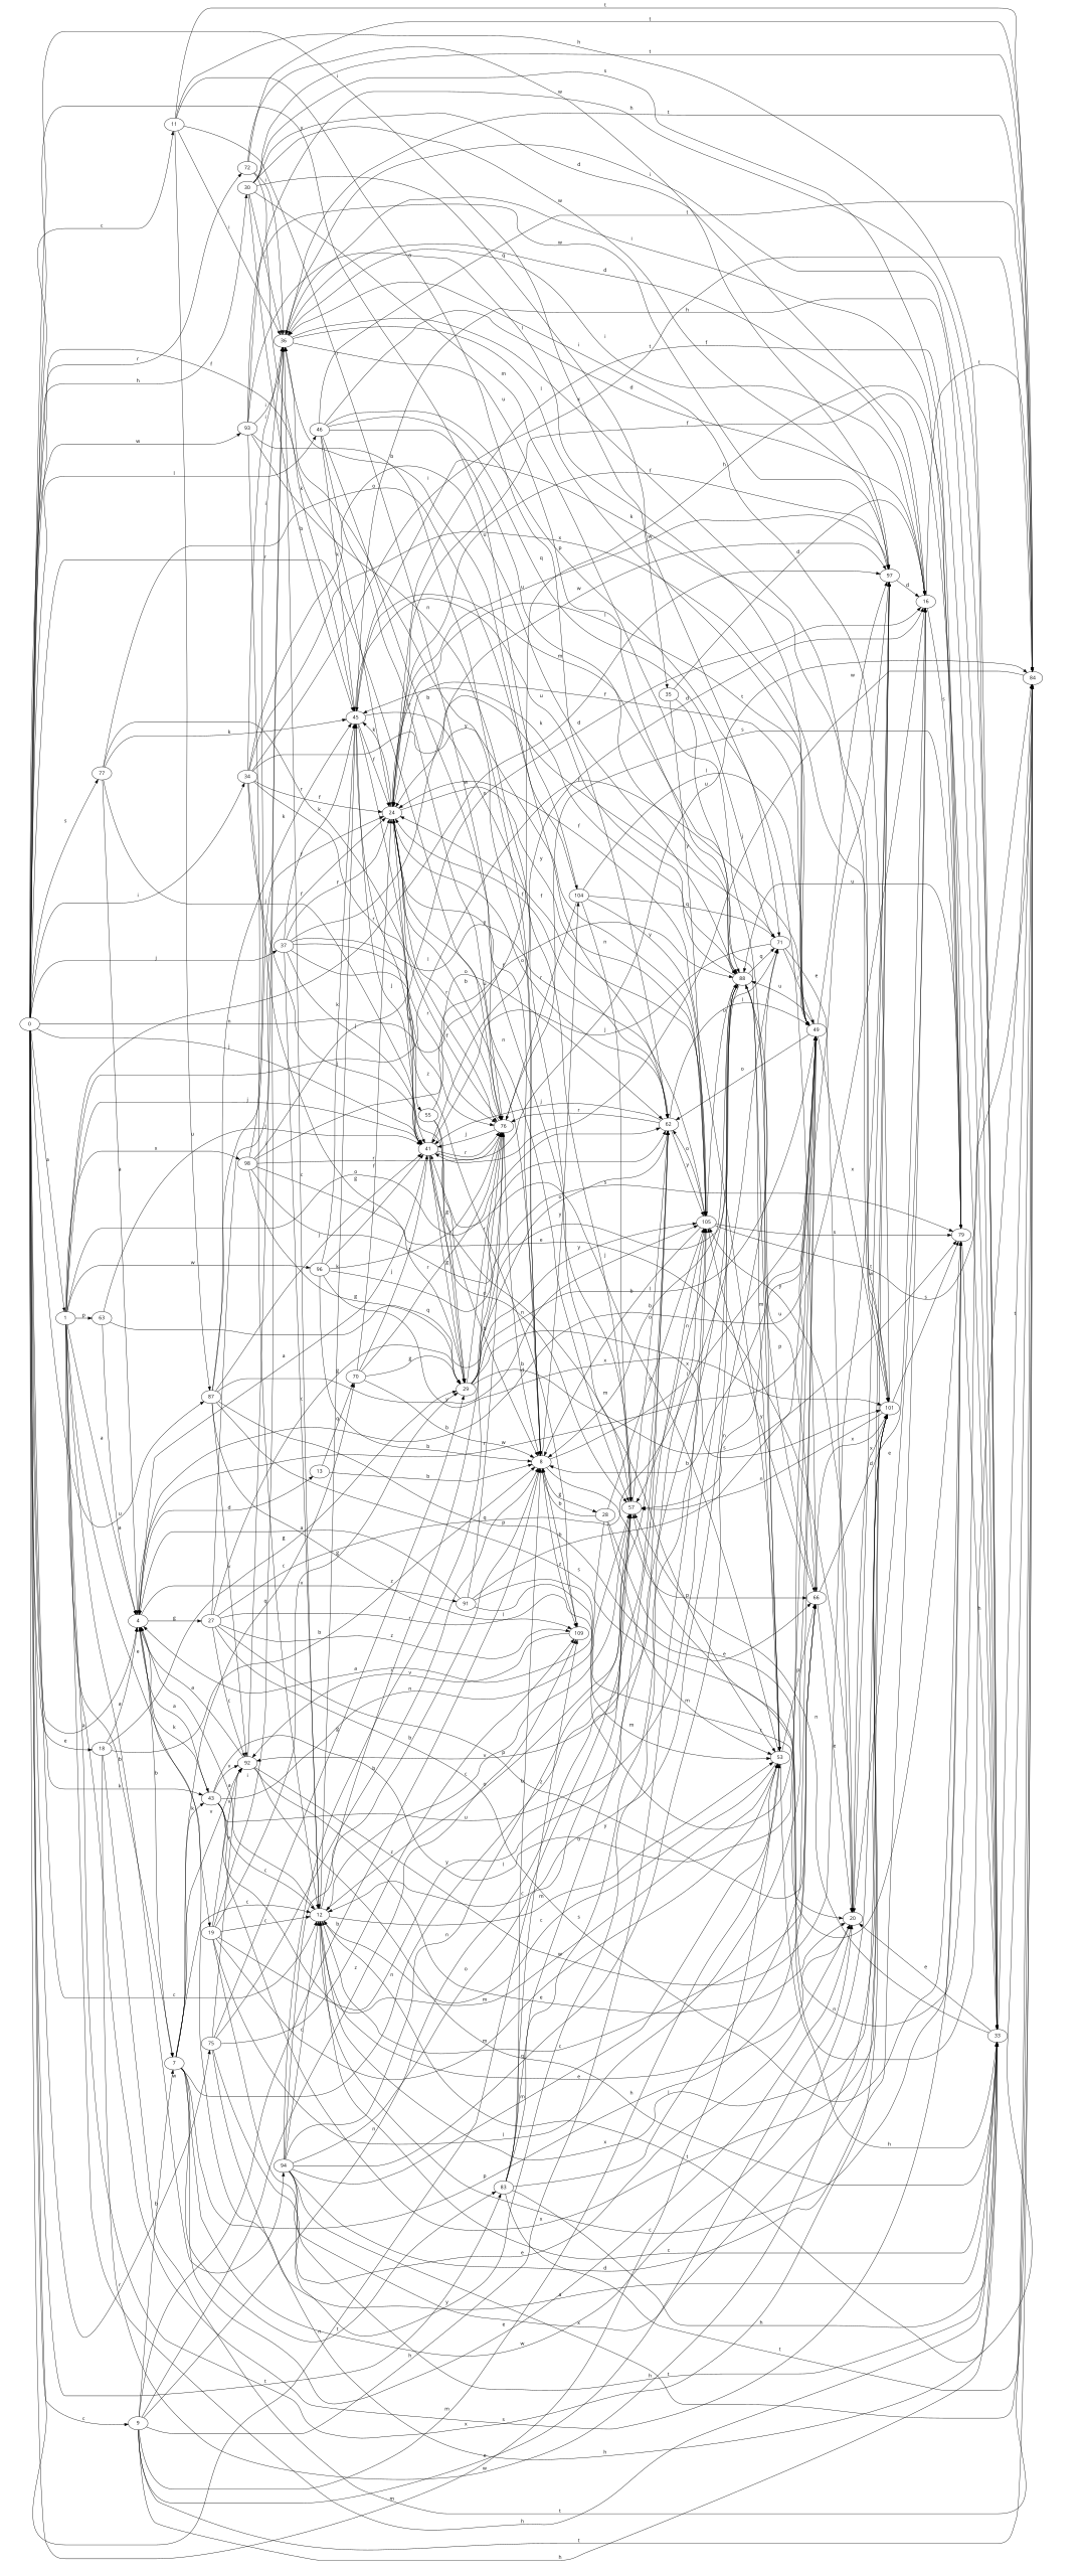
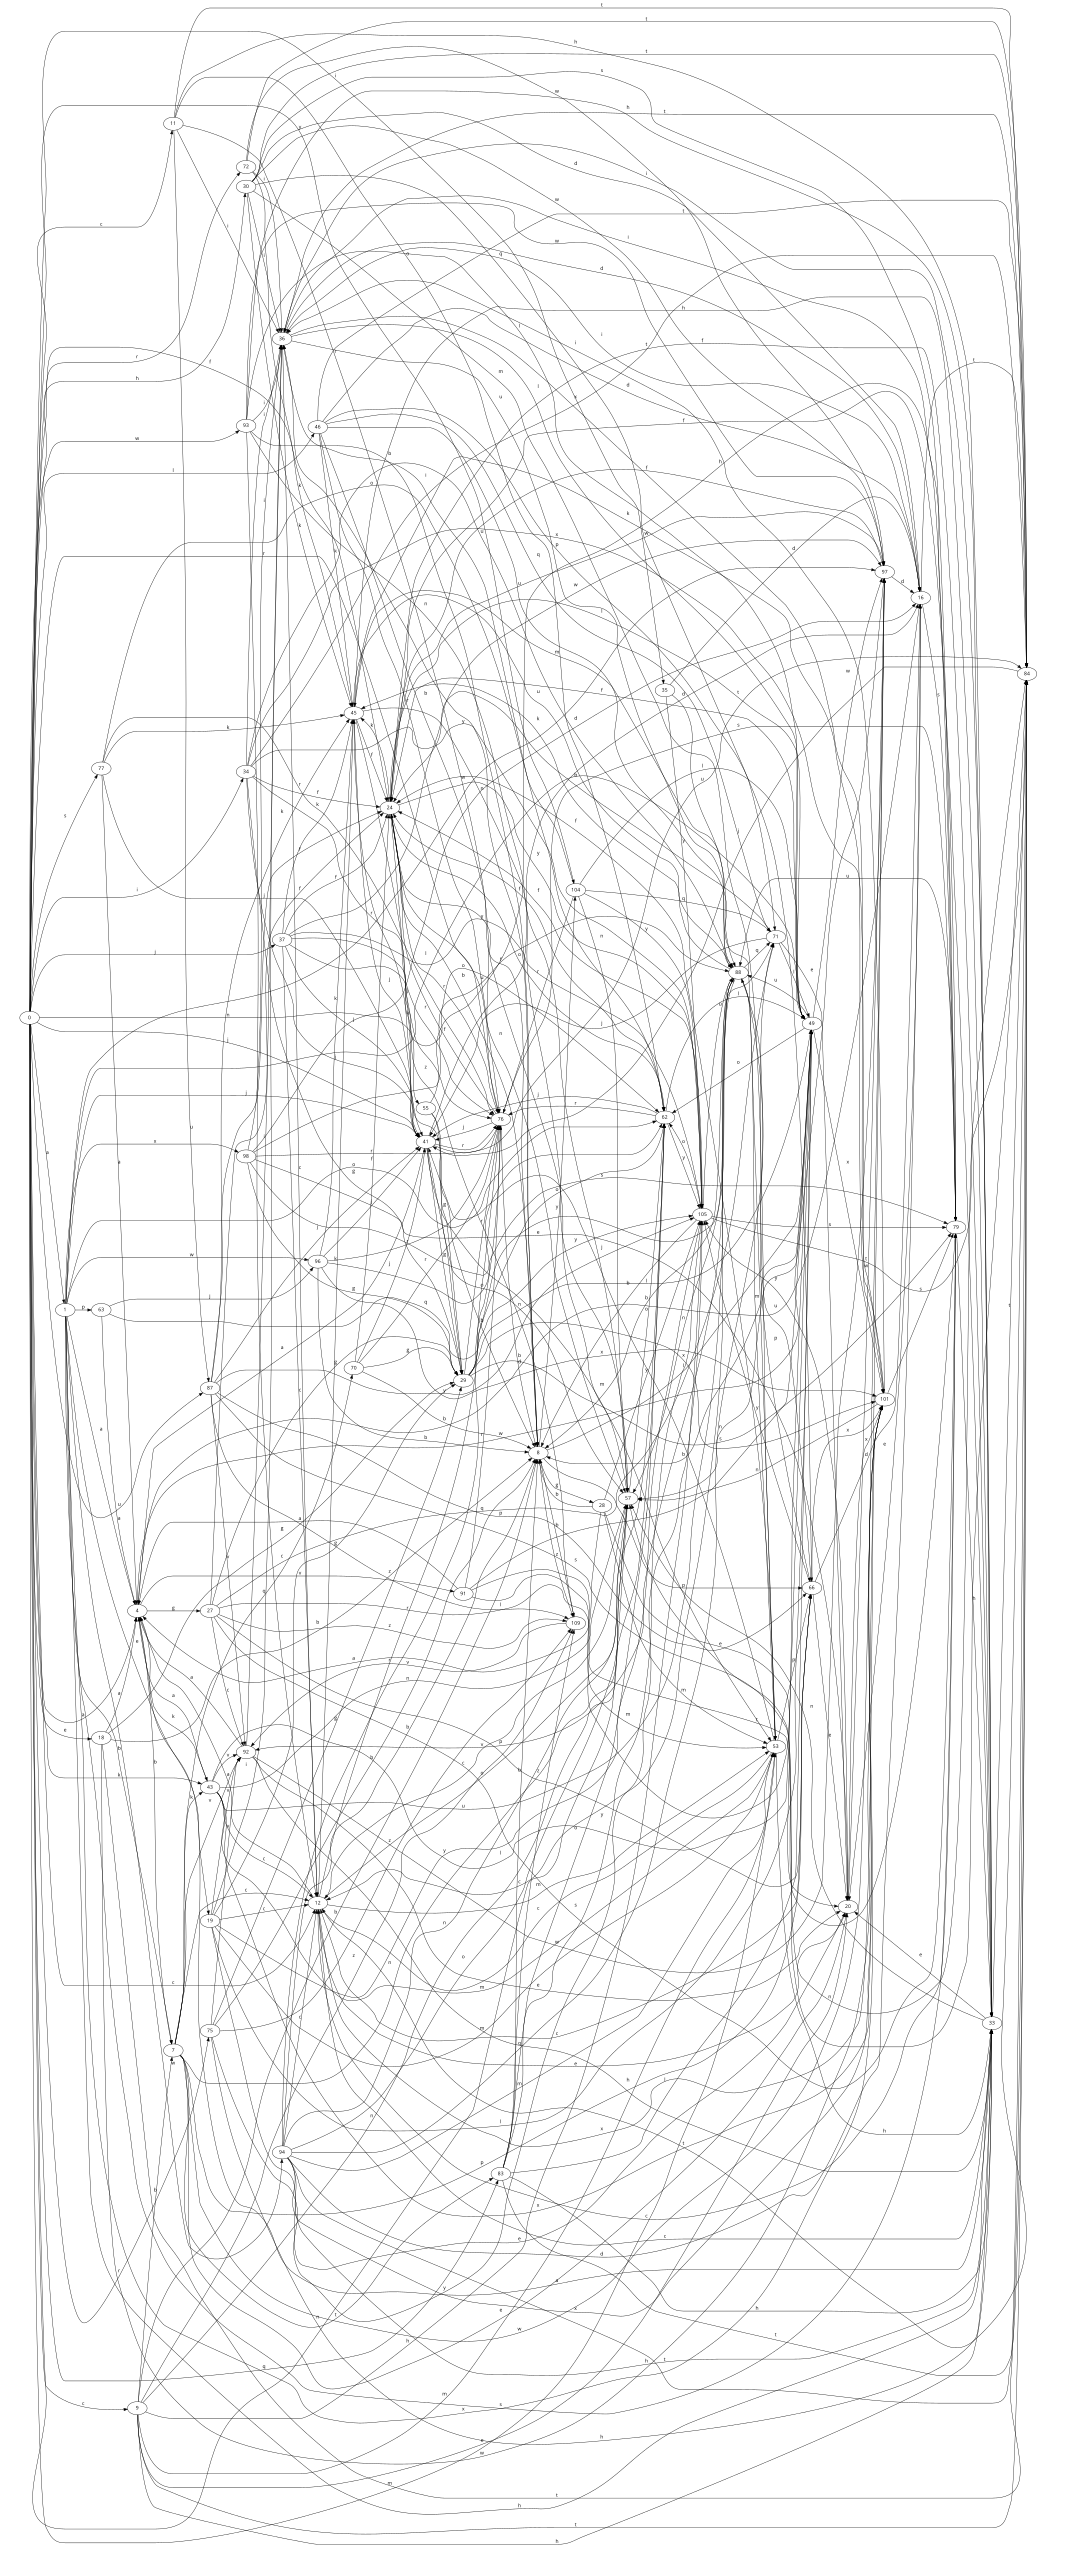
  strict digraph {
    fontname="Open Sans"
    rankdir=LR
    node [fontname="Open Sans"]
    edge [fontname="Open Sans"]
    0
    1
    4
    9
    11
    12
    18
    24
    30
    34
    35
    37
    41
    43
    46
    53
    55
    57
    72
    75
    76
    77
    83
    87
    93
    104
    7
    19
    33
    49
    62
    63
    79
    94
    96
    97
    98
    101
-   13
    16
    27
    91
    20
    8
    109
    84
    105
    36
    45
    29
    71
    88
    92
    66
    70
    28
    0 -> 1 [label=a]
    0 -> 4 [label=a]
    0 -> 9 [label=c]
    0 -> 11 [label=c]
    0 -> 12 [label=c]
    0 -> 18 [label=e]
    0 -> 24 [label=f]
    0 -> 30 [label=h]
    0 -> 34 [label=i]
    0 -> 35 [label=i]
    0 -> 37 [label=j]
    0 -> 41 [label=j]
    0 -> 43 [label=k]
    0 -> 46 [label=l]
    0 -> 53 [label=m]
    0 -> 55 [label=n]
    0 -> 57 [label=n]
    0 -> 72 [label=r]
    0 -> 75 [label=r]
    0 -> 76 [label=r]
    0 -> 77 [label=s]
-   0 -> 83 [label=t]
+   0 -> 83 [label=q]
    0 -> 87 [label=u]
    0 -> 93 [label=w]
    0 -> 104 [label=y]
    1 -> 4 [label=a]
    1 -> 41 [label=j]
    1 -> 7 [label=b]
    1 -> 19 [label=e]
    1 -> 33 [label=h]
    1 -> 49 [label=l]
    1 -> 62 [label=o]
    1 -> 63 [label=p]
    1 -> 79 [label=s]
    1 -> 94 [label=w]
    1 -> 96 [label=w]
    1 -> 97 [label=w]
    1 -> 98 [label=x]
    1 -> 101 [label=x]
    4 -> 43 [label=k]
    4 -> 7 [label=b]
    4 -> 97 [label=w]
-   4 -> 13 [label=d]
    4 -> 16 [label=d]
    4 -> 27 [label=g]
    4 -> 91 [label=v]
    9 -> 53 [label=m]
    9 -> 57 [label=n]
    9 -> 7 [label=b]
    9 -> 33 [label=h]
    9 -> 20 [label=e]
    9 -> 8 [label=b]
    9 -> 109 [label=z]
    9 -> 84 [label=t]
    9 -> 105 [label=h]
    11 -> 76 [label=r]
    11 -> 87 [label=u]
    11 -> 33 [label=h]
    11 -> 62 [label=o]
    11 -> 84 [label=t]
    11 -> 36 [label=i]
    12 -> 4 [label=a]
    12 -> 53 [label=m]
    12 -> 76 [label=r]
    12 -> 62 [label=o]
    12 -> 101 [label=x]
    12 -> 20 [label=e]
    12 -> 84 [label=t]
    12 -> 45 [label=k]
    18 -> 4 [label=a]
    18 -> 97 [label=w]
    18 -> 8 [label=b]
    18 -> 84 [label=t]
    18 -> 29 [label=g]
    24 -> 41 [label=j]
    24 -> 57 [label=n]
    24 -> 76 [label=r]
    24 -> 49 [label=l]
    24 -> 62 [label=o]
    24 -> 97 [label=w]
    24 -> 8 [label=b]
    24 -> 105 [label=y]
    24 -> 45 [label=k]
    30 -> 53 [label=m]
    30 -> 79 [label=s]
    30 -> 97 [label=w]
    30 -> 16 [label=d]
    30 -> 84 [label=t]
    30 -> 36 [label=i]
-   30 -> 45 [label=b]
+   30 -> 45 [label=k]
    30 -> 71 [label=q]
    34 -> 24 [label=f]
    34 -> 41 [label=j]
    34 -> 76 [label=r]
    34 -> 101 [label=x]
    34 -> 84 [label=t]
    34 -> 105 [label=y]
    34 -> 36 [label=i]
    34 -> 29 [label=g]
    34 -> 88 [label=u]
    35 -> 16 [label=d]
    35 -> 105 [label=y]
    35 -> 88 [label=u]
    37 -> 12 [label=c]
    37 -> 24 [label=f]
    37 -> 41 [label=j]
    37 -> 62 [label=o]
    37 -> 97 [label=w]
    37 -> 109 [label=z]
    37 -> 105 [label=y]
    37 -> 45 [label=k]
    41 -> 4 [label=a]
    41 -> 53 [label=m]
    41 -> 57 [label=n]
    41 -> 76 [label=r]
    41 -> 16 [label=d]
    41 -> 84 [label=t]
    41 -> 29 [label=g]
    43 -> 4 [label=a]
    43 -> 12 [label=c]
    43 -> 53 [label=m]
    43 -> 57 [label=n]
    43 -> 49 [label=l]
    43 -> 101 [label=x]
    43 -> 88 [label=u]
    43 -> 92 [label=v]
    46 -> 76 [label=r]
    46 -> 16 [label=d]
    46 -> 8 [label=b]
    46 -> 84 [label=t]
    46 -> 45 [label=k]
    46 -> 71 [label=q]
    46 -> 88 [label=u]
    46 -> 66 [label=p]
    53 -> 12 [label=c]
    53 -> 24 [label=f]
    53 -> 41 [label=j]
    53 -> 33 [label=h]
    53 -> 66 [label=p]
    55 -> 33 [label=h]
    55 -> 8 [label=b]
    55 -> 29 [label=g]
    57 -> 12 [label=c]
    57 -> 24 [label=f]
    57 -> 62 [label=o]
    72 -> 97 [label=w]
    72 -> 84 [label=t]
    72 -> 36 [label=i]
    72 -> 45 [label=k]
    75 -> 33 [label=h]
    75 -> 8 [label=b]
    75 -> 109 [label=z]
    75 -> 105 [label=y]
    75 -> 29 [label=g]
    75 -> 92 [label=v]
    76 -> 24 [label=f]
    76 -> 41 [label=j]
    76 -> 79 [label=s]
    76 -> 8 [label=b]
    77 -> 4 [label=a]
    77 -> 41 [label=j]
    77 -> 76 [label=r]
    77 -> 62 [label=o]
    77 -> 45 [label=k]
    83 -> 33 [label=h]
    83 -> 49 [label=l]
    83 -> 62 [label=o]
    83 -> 8 [label=b]
    83 -> 109 [label=z]
    83 -> 84 [label=t]
    83 -> 105 [label=y]
    87 -> 24 [label=f]
    87 -> 41 [label=j]
    87 -> 79 [label=s]
    87 -> 109 [label=z]
    87 -> 105 [label=y]
    87 -> 45 [label=k]
    87 -> 92 [label=v]
    87 -> 66 [label=p]
    93 -> 12 [label=c]
    93 -> 57 [label=n]
    93 -> 33 [label=h]
    93 -> 49 [label=l]
    93 -> 97 [label=w]
    93 -> 8 [label=b]
    93 -> 36 [label=i]
    104 -> 57 [label=n]
    104 -> 76 [label=r]
    104 -> 49 [label=l]
    104 -> 105 [label=y]
    104 -> 36 [label=i]
    104 -> 71 [label=q]
    7 -> 12 [label=c]
    7 -> 43 [label=k]
    7 -> 57 [label=n]
    7 -> 83 [label=t]
    7 -> 97 [label=w]
    7 -> 20 [label=e]
    7 -> 92 [label=v]
    7 -> 66 [label=p]
    7 -> 70 [label=q]
    19 -> 12 [label=c]
    19 -> 53 [label=m]
    19 -> 49 [label=l]
    19 -> 20 [label=e]
    19 -> 105 [label=y]
    19 -> 36 [label=i]
    19 -> 29 [label=g]
    19 -> 92 [label=v]
    33 -> 4 [label=a]
    33 -> 12 [label=c]
    33 -> 24 [label=f]
    33 -> 57 [label=n]
    33 -> 20 [label=e]
    33 -> 84 [label=t]
    33 -> 36 [label=i]
    49 -> 24 [label=f]
    49 -> 57 [label=n]
    49 -> 62 [label=o]
    49 -> 97 [label=w]
    49 -> 101 [label=x]
    49 -> 8 [label=b]
    49 -> 88 [label=u]
    62 -> 24 [label=f]
    62 -> 41 [label=j]
    62 -> 76 [label=r]
    62 -> 49 [label=l]
    62 -> 105 [label=y]
    63 -> 4 [label=a]
-   63 -> 41 [label=j]
+   63 -> 96 [label=j]
    63 -> 71 [label=q]
    79 -> 12 [label=c]
    79 -> 24 [label=f]
    79 -> 33 [label=h]
    79 -> 36 [label=i]
    79 -> 88 [label=u]
    94 -> 12 [label=c]
    94 -> 53 [label=m]
    94 -> 57 [label=n]
    94 -> 76 [label=r]
    94 -> 33 [label=h]
    94 -> 62 [label=o]
    94 -> 101 [label=x]
    94 -> 16 [label=d]
    94 -> 8 [label=b]
    94 -> 84 [label=t]
    94 -> 71 [label=q]
    96 -> 41 [label=j]
    96 -> 76 [label=r]
    96 -> 62 [label=o]
    96 -> 101 [label=x]
    96 -> 8 [label=b]
    96 -> 45 [label=k]
    97 -> 24 [label=f]
    97 -> 16 [label=d]
    98 -> 76 [label=r]
    98 -> 79 [label=s]
    98 -> 16 [label=d]
    98 -> 20 [label=e]
    98 -> 36 [label=i]
    98 -> 29 [label=g]
    98 -> 88 [label=u]
    101 -> 57 [label=n]
    101 -> 79 [label=s]
    101 -> 36 [label=i]
    101 -> 45 [label=k]
-   13 -> 8 [label=b]
-   13 -> 70 [label=q]
    16 -> 79 [label=s]
    16 -> 20 [label=e]
    16 -> 84 [label=t]
    16 -> 36 [label=i]
    27 -> 24 [label=f]
    27 -> 49 [label=l]
    27 -> 79 [label=s]
    27 -> 109 [label=z]
    27 -> 29 [label=g]
    27 -> 71 [label=q]
    27 -> 92 [label=c]
    27 -> 66 [label=p]
    91 -> 4 [label=a]
    91 -> 53 [label=m]
    91 -> 76 [label=r]
    91 -> 49 [label=l]
    91 -> 84 [label=t]
    20 -> 97 [label=w]
    20 -> 101 [label=x]
    20 -> 105 [label=y]
    8 -> 104 [label=y]
    8 -> 49 [label=l]
    8 -> 109 [label=z]
    8 -> 36 [label=i]
    8 -> 66 [label=p]
    8 -> 28 [label=g]
    109 -> 8 [label=b]
    109 -> 92 [label=v]
    84 -> 41 [label=j]
    84 -> 57 [label=n]
    105 -> 24 [label=f]
    105 -> 62 [label=o]
    105 -> 79 [label=s]
    105 -> 8 [label=b]
    105 -> 84 [label=t]
    105 -> 88 [label=u]
    36 -> 12 [label=c]
    36 -> 49 [label=l]
    36 -> 101 [label=x]
    36 -> 16 [label=d]
    36 -> 84 [label=t]
    36 -> 88 [label=u]
    45 -> 24 [label=f]
    45 -> 41 [label=j]
    45 -> 53 [label=m]
    45 -> 57 [label=n]
    45 -> 76 [label=r]
    45 -> 33 [label=h]
    45 -> 88 [label=u]
    29 -> 76 [label=r]
    29 -> 49 [label=l]
    29 -> 62 [label=o]
    29 -> 79 [label=s]
    29 -> 101 [label=x]
    29 -> 105 [label=y]
    29 -> 45 [label=k]
-   71 -> 24 [label=f]
+   71 -> 24 [label=b]
    71 -> 41 [label=j]
    71 -> 49 [label=l]
    71 -> 20 [label=e]
    88 -> 12 [label=c]
    88 -> 53 [label=m]
    88 -> 57 [label=n]
    88 -> 8 [label=b]
    88 -> 45 [label=k]
    88 -> 71 [label=q]
    88 -> 92 [label=v]
    88 -> 66 [label=p]
    92 -> 4 [label=a]
    92 -> 33 [label=h]
    92 -> 97 [label=w]
    92 -> 20 [label=e]
    92 -> 36 [label=i]
    66 -> 12 [label=c]
    66 -> 101 [label=x]
    66 -> 16 [label=d]
    66 -> 20 [label=e]
    66 -> 105 [label=y]
    66 -> 88 [label=u]
    70 -> 24 [label=f]
    70 -> 41 [label=j]
    70 -> 76 [label=r]
    70 -> 8 [label=b]
    70 -> 29 [label=g]
    28 -> 4 [label=a]
    28 -> 53 [label=m]
    28 -> 20 [label=e]
    28 -> 8 [label=b]
    28 -> 105 [label=y]
  }
